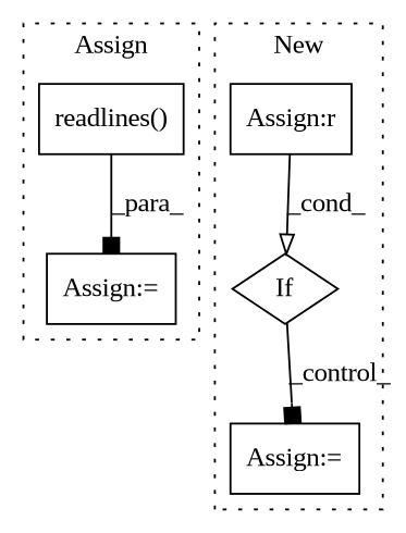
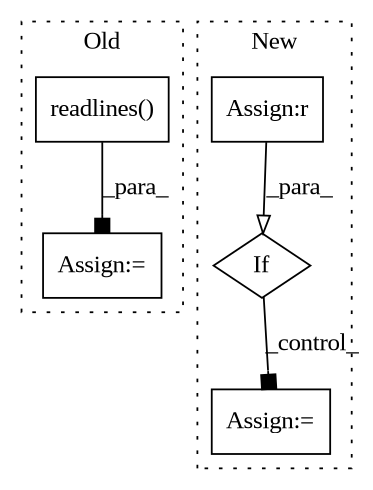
  digraph {
    fontname="Liberation Serif"
    node [a=68 fontname="Liberation Serif" l=3 shape=box]
    edge [arrowhead=box fontname="Liberation Serif"]
    n1 [a=75 l=13 label="readlines()" s=26184]
    n2 [label="Assign:=" s=26181]
    n3 [a=96 label=If s=25432 shape=diamond]
    n4 [label="Assign:=" s=25641]
    n5 [a=40 l=22 label="Assign:r" s=25435]
    subgraph cluster_1 {
-     label=Assign
+     label=Old
      style=dotted
      n1
      n2
    }
    subgraph cluster_2 {
      label=New
      style=dotted
      n3
      n4
      n5
    }
    n1 -> n2 [label=_para_]
    n3 -> n4 [label=_control_]
-   n5 -> n3 [arrowhead=onormal label=_cond_]
+   n5 -> n3 [arrowhead=onormal label=_para_]
  }
